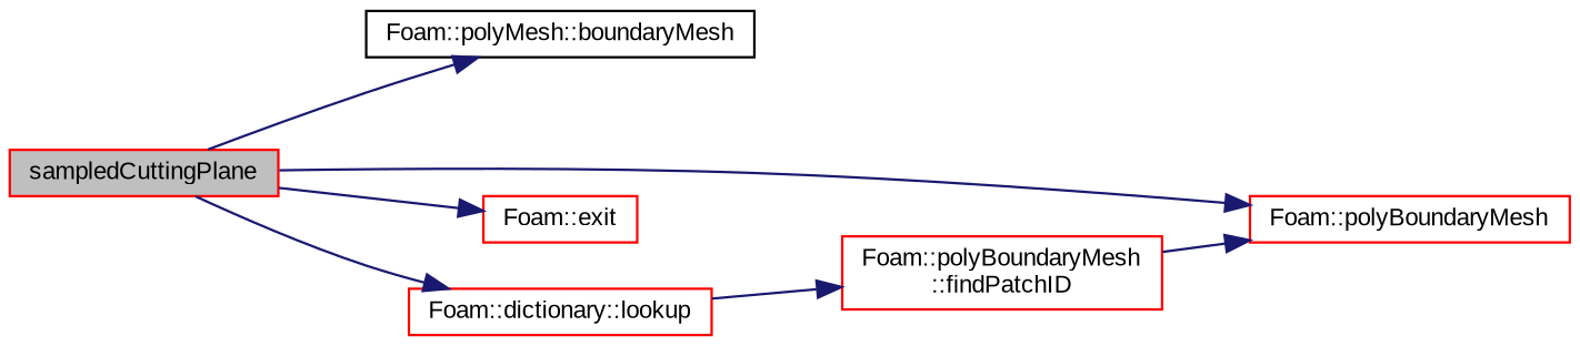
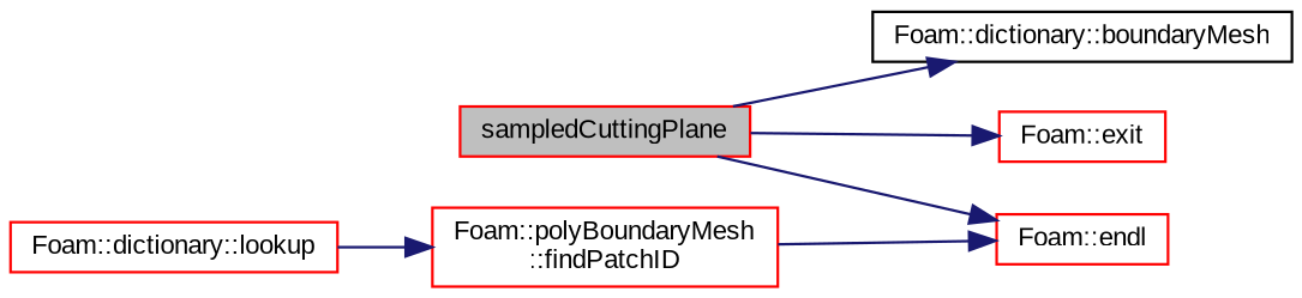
  digraph {
    fontname="Liberation Sans"
    rankdir=LR
    node [color=red fontname="Liberation Sans" fontsize=10 shape=record]
    edge [color=midnightblue fontname="Liberation Sans" fontsize=10 labelfontname=Helvetica labelfontsize=10 style=solid]
    n1 [fillcolor=grey75 fontcolor=black height=0.2 label=sampledCuttingPlane style=filled width=0.4]
-   n2 [color=black height=0.2 label="Foam::polyMesh::boundaryMesh" width=0.4]
-   n3 [height=0.2 label="Foam::polyBoundaryMesh" width=0.4]
+   n2 [color=black height=0.2 label="Foam::dictionary::boundaryMesh" width=0.4]
+   n3 [height=0.2 label="Foam::endl" width=0.4]
    n4 [height=0.2 label="Foam::exit" width=0.4]
    n5 [height=0.2 label="Foam::dictionary::lookup" width=0.4]
    n6 [height=0.2 label="Foam::polyBoundaryMesh\l::findPatchID" width=0.4]
    n1 -> n2
    n1 -> n3
    n1 -> n4
-   n1 -> n5
    n5 -> n6
    n6 -> n3
  }
